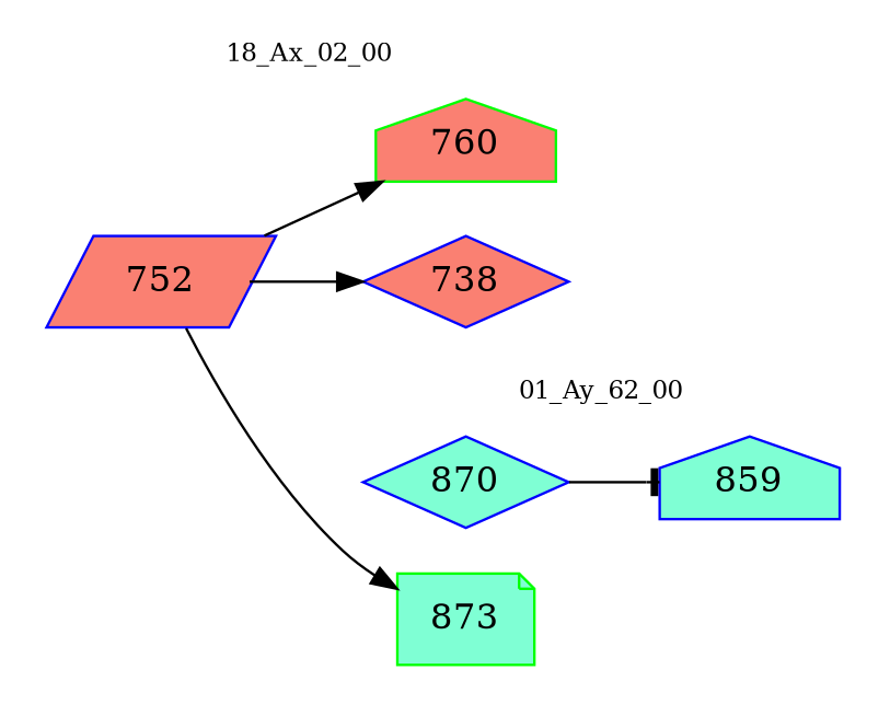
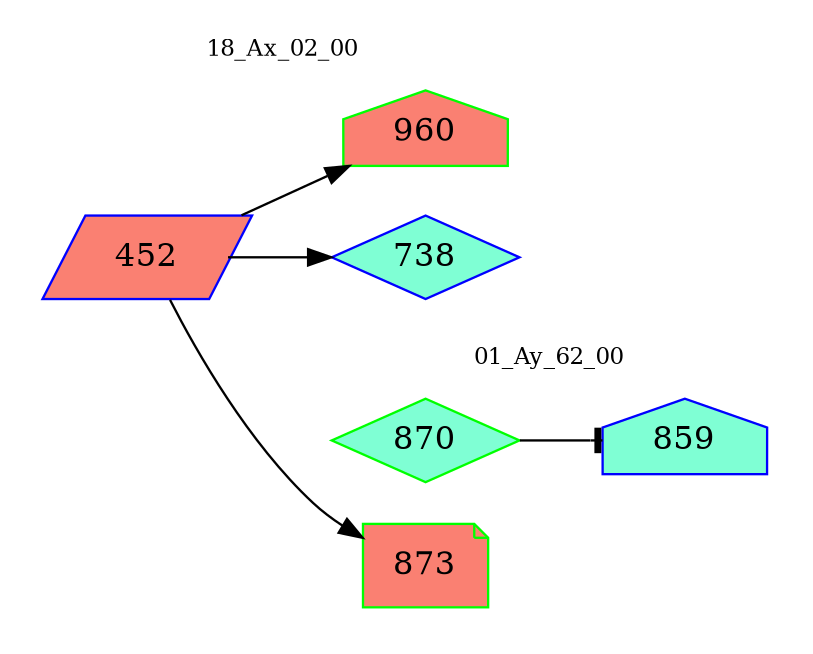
  digraph {
    rankdir=LR
    node [color=blue fillcolor=aquamarine shape=diamond style=filled]
    edge [arrowhead=normal color=black]
-   n1 [label=870]
+   n1 [color=green label=870]
    n2 [label=859 shape=house]
-   n3 [color=green label=873 shape=note]
-   n4 [fillcolor=salmon label=752 shape=parallelogram]
-   n5 [fillcolor=salmon label=738]
-   n6 [color=green fillcolor=salmon label=760 shape=house]
+   n3 [color=green fillcolor=salmon label=873 shape=note]
+   n4 [fillcolor=salmon label=452 shape=parallelogram]
+   n5 [label=738]
+   n6 [color=green fillcolor=salmon label=960 shape=house]
    subgraph cluster_1 {
      color=white
      fontsize=10
      label="01_Ay_62_00"
      n1
      n2
      n3
    }
    subgraph cluster_2 {
      color=white
      fontsize=10
      label="18_Ax_02_00"
      n4
      n5
      n6
    }
    n1 -> n2 [arrowhead=tee]
    n4 -> n3
    n4 -> n5
    n4 -> n6
  }
